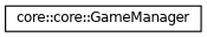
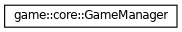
  digraph {
    rankdir=LR
-   n1 [color=black fillcolor=white fontname=Helvetica fontsize=10 height=0.2 label="core::core::GameManager" shape=record style=filled width=0.4]
+   n1 [color=black fillcolor=white fontname=Helvetica fontsize=10 height=0.2 label="game::core::GameManager" shape=record style=filled width=0.4]
  }
